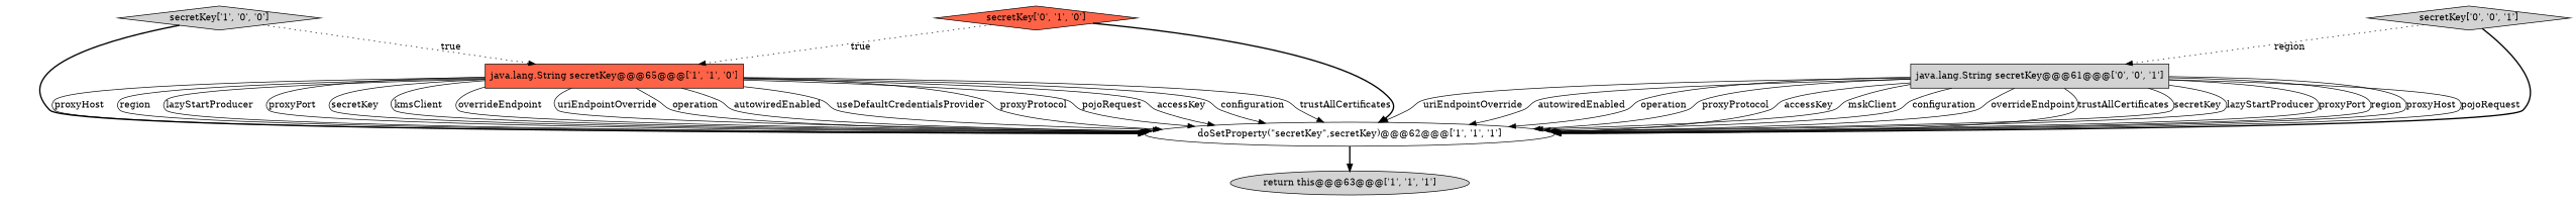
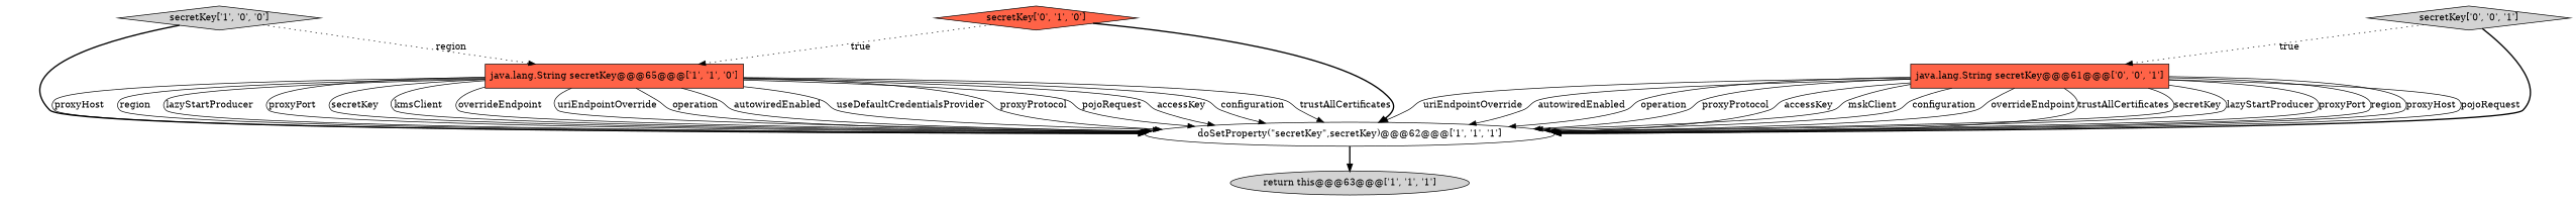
  digraph {
    node [fillcolor=tomato shape=diamond style=filled]
    edge [style=solid]
-   n1 [fillcolor=lightgray label="java.lang.String secretKey@@@61@@@['0', '0', '1']" shape=box]
+   n1 [label="java.lang.String secretKey@@@61@@@['0', '0', '1']" shape=box]
    n2 [fillcolor=white label="doSetProperty(\"secretKey\",secretKey)@@@62@@@['1', '1', '1']" shape=ellipse]
    n3 [fillcolor=lightgray label="return this@@@63@@@['1', '1', '1']" shape=ellipse]
    n4 [fillcolor=lightgray label="secretKey['1', '0', '0']"]
    n5 [label="java.lang.String secretKey@@@65@@@['1', '1', '0']" shape=box]
    n6 [fillcolor=lightgray label="secretKey['0', '0', '1']"]
    n7 [label="secretKey['0', '1', '0']"]
    n1 -> n2 [label=uriEndpointOverride]
    n1 -> n2 [label=autowiredEnabled]
    n1 -> n2 [label=operation]
    n1 -> n2 [label=proxyProtocol]
    n1 -> n2 [label=accessKey]
    n1 -> n2 [label=mskClient]
    n1 -> n2 [label=configuration]
    n1 -> n2 [label=overrideEndpoint]
    n1 -> n2 [label=trustAllCertificates]
    n1 -> n2 [label=secretKey]
    n1 -> n2 [label=lazyStartProducer]
    n1 -> n2 [label=proxyPort]
    n1 -> n2 [label=region]
    n1 -> n2 [label=proxyHost]
    n1 -> n2 [label=pojoRequest]
    n2 -> n3 [style=bold]
    n4 -> n2 [style=bold]
-   n4 -> n5 [label=true style=dotted]
+   n4 -> n5 [label=region style=dotted]
    n5 -> n2 [label=proxyHost]
    n5 -> n2 [label=region]
    n5 -> n2 [label=lazyStartProducer]
    n5 -> n2 [label=proxyPort]
    n5 -> n2 [label=secretKey]
    n5 -> n2 [label=kmsClient]
    n5 -> n2 [label=overrideEndpoint]
    n5 -> n2 [label=uriEndpointOverride]
    n5 -> n2 [label=operation]
    n5 -> n2 [label=autowiredEnabled]
    n5 -> n2 [label=useDefaultCredentialsProvider]
    n5 -> n2 [label=proxyProtocol]
    n5 -> n2 [label=pojoRequest]
    n5 -> n2 [label=accessKey]
    n5 -> n2 [label=configuration]
    n5 -> n2 [label=trustAllCertificates]
-   n6 -> n1 [label=region style=dotted]
+   n6 -> n1 [label=true style=dotted]
    n6 -> n2 [style=bold]
    n7 -> n2 [style=bold]
    n7 -> n5 [label=true style=dotted]
  }
